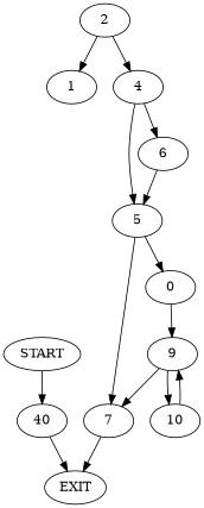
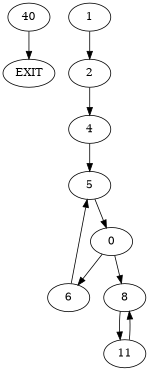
  digraph {
-   n1 [label=START]
    n2 [label=40]
    1
    2
    n5 [label=EXIT]
    4
    5
    6
-   7
    n10 [label=0]
-   9
-   11 [label=10]
-   n1 -> n2
+   9 [label=8]
+   11
    n2 -> n5
-   2 -> 1
+   1 -> 2
    2 -> 4
    4 -> 5
-   4 -> 6
-   5 -> 7
+   n10 -> 6
    5 -> n10
    6 -> 5
-   7 -> n5
    n10 -> 9
-   9 -> 7
    9 -> 11
    11 -> 9
  }
